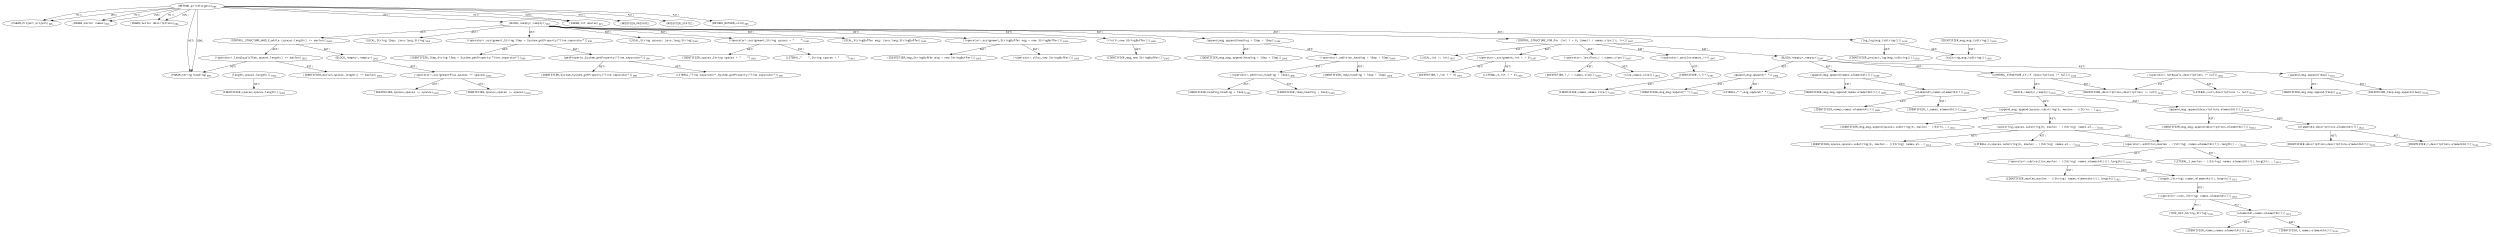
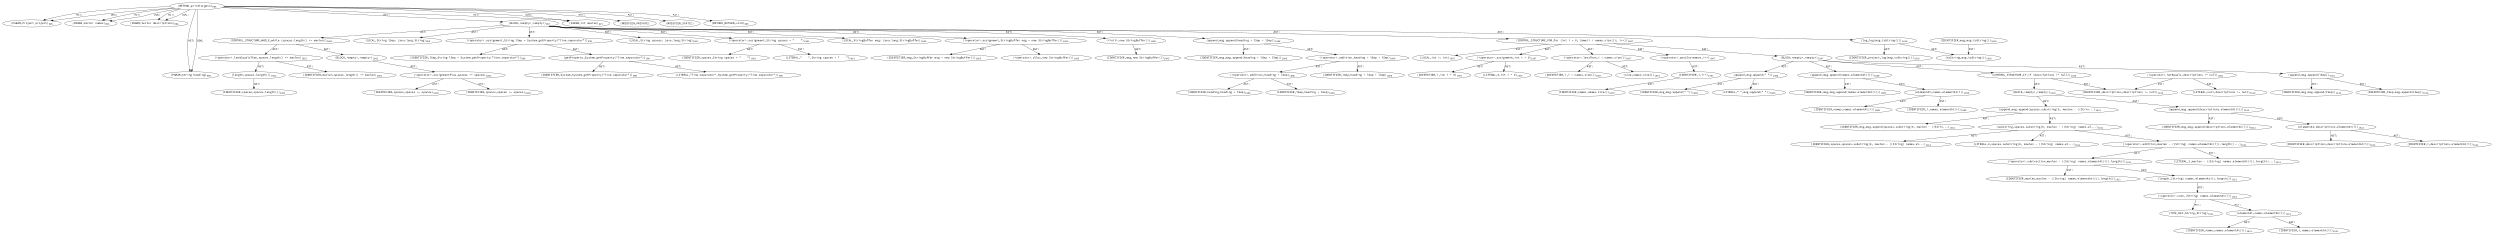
  digraph {
    fontname="Source Code Pro"
    node [fontname="Source Code Pro"]
    edge [fontname="Source Code Pro"]
    n1 [label=<(METHOD,printTargets)<SUB>995</SUB>>]
    n2 [label=<(PARAM,Project project)<SUB>995</SUB>>]
    n3 [label=<(PARAM,Vector names)<SUB>995</SUB>>]
    n4 [label=<(PARAM,Vector descriptions)<SUB>996</SUB>>]
    n5 [label=<(PARAM,String heading)<SUB>996</SUB>>]
    n6 [label=<(PARAM,int maxlen)<SUB>997</SUB>>]
    n7 [label=<(BLOCK,&lt;empty&gt;,&lt;empty&gt;)<SUB>997</SUB>>]
    n8 [label=<(MODIFIER,PRIVATE)>]
    n9 [label=<(MODIFIER,STATIC)>]
    n10 [label=<(METHOD_RETURN,void)<SUB>995</SUB>>]
    n11 [label=<(LOCAL,String lSep: java.lang.String)<SUB>999</SUB>>]
    n12 [label=<(&lt;operator&gt;.assignment,String lSep = System.getProperty(&quot;line.separator&quot;))<SUB>999</SUB>>]
    n13 [label=<(LOCAL,String spaces: java.lang.String)<SUB>1001</SUB>>]
    n14 [label=<(&lt;operator&gt;.assignment,String spaces = &quot;    &quot;)<SUB>1001</SUB>>]
    n15 [label=<(CONTROL_STRUCTURE,WHILE,while (spaces.length() &lt;= maxlen))<SUB>1002</SUB>>]
    n16 [label=<(LOCAL,StringBuffer msg: java.lang.StringBuffer)<SUB>1005</SUB>>]
    n17 [label=<(&lt;operator&gt;.assignment,StringBuffer msg = new StringBuffer())<SUB>1005</SUB>>]
    n18 [label=<(&lt;init&gt;,new StringBuffer())<SUB>1005</SUB>>]
    n19 [label=<(append,msg.append(heading + lSep + lSep))<SUB>1006</SUB>>]
    n20 [label=<(CONTROL_STRUCTURE,FOR,for (int i = 0; Some(i &lt; names.size()); i++))<SUB>1007</SUB>>]
    n21 [label=<(log,log(msg.toString()))<SUB>1016</SUB>>]
    n22 [label=<(IDENTIFIER,lSep,String lSep = System.getProperty(&quot;line.separator&quot;))<SUB>999</SUB>>]
    n23 [label=<(getProperty,System.getProperty(&quot;line.separator&quot;))<SUB>999</SUB>>]
    n24 [label=<(IDENTIFIER,spaces,String spaces = &quot;    &quot;)<SUB>1001</SUB>>]
    n25 [label=<(LITERAL,&quot;    &quot;,String spaces = &quot;    &quot;)<SUB>1001</SUB>>]
    n26 [label=<(&lt;operator&gt;.lessEqualsThan,spaces.length() &lt;= maxlen)<SUB>1002</SUB>>]
    n27 [label=<(BLOCK,&lt;empty&gt;,&lt;empty&gt;)<SUB>1002</SUB>>]
    n28 [label=<(IDENTIFIER,msg,StringBuffer msg = new StringBuffer())<SUB>1005</SUB>>]
    n29 [label=<(&lt;operator&gt;.alloc,new StringBuffer())<SUB>1005</SUB>>]
    n30 [label=<(IDENTIFIER,msg,new StringBuffer())<SUB>1005</SUB>>]
    n31 [label=<(IDENTIFIER,msg,msg.append(heading + lSep + lSep))<SUB>1006</SUB>>]
    n32 [label=<(&lt;operator&gt;.addition,heading + lSep + lSep)<SUB>1006</SUB>>]
    n33 [label=<(LOCAL,int i: int)<SUB>1007</SUB>>]
    n34 [label=<(&lt;operator&gt;.assignment,int i = 0)<SUB>1007</SUB>>]
    n35 [label=<(&lt;operator&gt;.lessThan,i &lt; names.size())<SUB>1007</SUB>>]
    n36 [label=<(&lt;operator&gt;.postIncrement,i++)<SUB>1007</SUB>>]
    n37 [label=<(BLOCK,&lt;empty&gt;,&lt;empty&gt;)<SUB>1007</SUB>>]
    n38 [label=<(IDENTIFIER,project,log(msg.toString()))<SUB>1016</SUB>>]
    n39 [label=<(toString,msg.toString())<SUB>1016</SUB>>]
    n40 [label=<(IDENTIFIER,System,System.getProperty(&quot;line.separator&quot;))<SUB>999</SUB>>]
    n41 [label=<(LITERAL,&quot;line.separator&quot;,System.getProperty(&quot;line.separator&quot;))<SUB>999</SUB>>]
    n42 [label=<(length,spaces.length())<SUB>1002</SUB>>]
    n43 [label=<(IDENTIFIER,maxlen,spaces.length() &lt;= maxlen)<SUB>1002</SUB>>]
    n44 [label=<(&lt;operator&gt;.assignmentPlus,spaces += spaces)<SUB>1003</SUB>>]
    n45 [label=<(IDENTIFIER,spaces,spaces.length())<SUB>1002</SUB>>]
    n46 [label=<(IDENTIFIER,spaces,spaces += spaces)<SUB>1003</SUB>>]
    n47 [label=<(IDENTIFIER,spaces,spaces += spaces)<SUB>1003</SUB>>]
    n48 [label=<(&lt;operator&gt;.addition,heading + lSep)<SUB>1006</SUB>>]
    n49 [label=<(IDENTIFIER,lSep,heading + lSep + lSep)<SUB>1006</SUB>>]
    n50 [label=<(IDENTIFIER,heading,heading + lSep)<SUB>1006</SUB>>]
    n51 [label=<(IDENTIFIER,lSep,heading + lSep)<SUB>1006</SUB>>]
    n52 [label=<(IDENTIFIER,i,int i = 0)<SUB>1007</SUB>>]
    n53 [label=<(LITERAL,0,int i = 0)<SUB>1007</SUB>>]
    n54 [label=<(IDENTIFIER,i,i &lt; names.size())<SUB>1007</SUB>>]
    n55 [label=<(size,names.size())<SUB>1007</SUB>>]
    n56 [label=<(IDENTIFIER,i,i++)<SUB>1007</SUB>>]
    n57 [label=<(append,msg.append(&quot; &quot;))<SUB>1008</SUB>>]
    n58 [label=<(append,msg.append(names.elementAt(i)))<SUB>1009</SUB>>]
    n59 [label=<(CONTROL_STRUCTURE,IF,if (descriptions != null))<SUB>1010</SUB>>]
    n60 [label=<(append,msg.append(lSep))<SUB>1014</SUB>>]
    n61 [label=<(IDENTIFIER,names,names.size())<SUB>1007</SUB>>]
    n62 [label=<(IDENTIFIER,msg,msg.append(&quot; &quot;))<SUB>1008</SUB>>]
    n63 [label=<(LITERAL,&quot; &quot;,msg.append(&quot; &quot;))<SUB>1008</SUB>>]
    n64 [label=<(IDENTIFIER,msg,msg.append(names.elementAt(i)))<SUB>1009</SUB>>]
    n65 [label=<(elementAt,names.elementAt(i))<SUB>1009</SUB>>]
    n66 [label=<(BLOCK,&lt;empty&gt;,&lt;empty&gt;)<SUB>1010</SUB>>]
    n67 [label=<(IDENTIFIER,descriptions,descriptions != null)<SUB>1010</SUB>>]
    n68 [label=<(IDENTIFIER,msg,msg.append(lSep))<SUB>1014</SUB>>]
    n69 [label=<(IDENTIFIER,lSep,msg.append(lSep))<SUB>1014</SUB>>]
    n70 [label=<(IDENTIFIER,names,names.elementAt(i))<SUB>1009</SUB>>]
    n71 [label=<(IDENTIFIER,i,names.elementAt(i))<SUB>1009</SUB>>]
    n72 [label=<(&lt;operator&gt;.notEquals,descriptions != null)<SUB>1010</SUB>>]
    n73 [label=<(LITERAL,null,descriptions != null)<SUB>1010</SUB>>]
    n74 [label=<(append,msg.append(spaces.substring(0, maxlen - ((Strin...)<SUB>1011</SUB>>]
    n75 [label=<(append,msg.append(descriptions.elementAt(i)))<SUB>1012</SUB>>]
    n76 [label=<(IDENTIFIER,msg,msg.append(spaces.substring(0, maxlen - ((Strin...)<SUB>1011</SUB>>]
    n77 [label=<(substring,spaces.substring(0, maxlen - ((String) names.el...)<SUB>1011</SUB>>]
    n78 [label=<(IDENTIFIER,msg,msg.append(descriptions.elementAt(i)))<SUB>6012</SUB>>]
    n79 [label=<(elementAt,descriptions.elementAt(i))<SUB>1012</SUB>>]
    n80 [label=<(IDENTIFIER,spaces,spaces.substring(0, maxlen - ((String) names.el...)<SUB>1011</SUB>>]
    n81 [label=<(LITERAL,0,spaces.substring(0, maxlen - ((String) names.el...)<SUB>1011</SUB>>]
    n82 [label=<(&lt;operator&gt;.addition,maxlen - ((String) names.elementAt(i)).length()...)<SUB>1011</SUB>>]
    n83 [label=<(&lt;operator&gt;.subtraction,maxlen - ((String) names.elementAt(i)).length())<SUB>1011</SUB>>]
    n84 [label=<(LITERAL,2,maxlen - ((String) names.elementAt(i)).length()...)<SUB>1011</SUB>>]
    n85 [label=<(IDENTIFIER,maxlen,maxlen - ((String) names.elementAt(i)).length())<SUB>1011</SUB>>]
    n86 [label=<(length,(String) names.elementAt(i).length())<SUB>1011</SUB>>]
    n87 [label=<(&lt;operator&gt;.cast,(String) names.elementAt(i))<SUB>1011</SUB>>]
    n88 [label=<(TYPE_REF,String,String)<SUB>1011</SUB>>]
    n89 [label=<(elementAt,names.elementAt(i))<SUB>1011</SUB>>]
    n90 [label=<(IDENTIFIER,names,names.elementAt(i))<SUB>1011</SUB>>]
    n91 [label=<(IDENTIFIER,i,names.elementAt(i))<SUB>1011</SUB>>]
    n92 [label=<(IDENTIFIER,descriptions,descriptions.elementAt(i))<SUB>1012</SUB>>]
    n93 [label=<(IDENTIFIER,i,descriptions.elementAt(i))<SUB>1012</SUB>>]
    n94 [label=<(IDENTIFIER,msg,msg.toString())<SUB>1016</SUB>>]
    n1 -> n2 [label="AST: "]
    n1 -> n2 [label="DDG: "]
    n1 -> n3 [label="AST: "]
    n1 -> n3 [label="DDG: "]
    n1 -> n4 [label="AST: "]
    n1 -> n4 [label="DDG: "]
    n1 -> n5 [label="AST: "]
    n1 -> n5 [label="DDG: "]
    n1 -> n6 [label="AST: "]
    n1 -> n6 [label="DDG: "]
    n1 -> n7 [label="AST: "]
    n1 -> n8 [label="AST: "]
    n1 -> n9 [label="AST: "]
    n1 -> n10 [label="AST: "]
    n7 -> n11 [label="AST: "]
    n7 -> n12 [label="AST: "]
    n7 -> n13 [label="AST: "]
    n7 -> n14 [label="AST: "]
    n7 -> n15 [label="AST: "]
    n7 -> n16 [label="AST: "]
    n7 -> n17 [label="AST: "]
    n7 -> n18 [label="AST: "]
    n7 -> n19 [label="AST: "]
    n7 -> n20 [label="AST: "]
    n7 -> n21 [label="AST: "]
    n12 -> n22 [label="AST: "]
    n12 -> n23 [label="AST: "]
    n14 -> n24 [label="AST: "]
    n14 -> n25 [label="AST: "]
    n15 -> n26 [label="AST: "]
    n15 -> n27 [label="AST: "]
    n17 -> n28 [label="AST: "]
    n17 -> n29 [label="AST: "]
    n18 -> n30 [label="AST: "]
    n19 -> n31 [label="AST: "]
    n19 -> n32 [label="AST: "]
    n20 -> n33 [label="AST: "]
    n20 -> n34 [label="AST: "]
    n20 -> n35 [label="AST: "]
    n20 -> n36 [label="AST: "]
    n20 -> n37 [label="AST: "]
    n21 -> n38 [label="AST: "]
    n21 -> n39 [label="AST: "]
    n23 -> n40 [label="AST: "]
    n23 -> n41 [label="AST: "]
-   n26 -> n5 [label="AST: "]
+   n26 -> n42 [label="AST: "]
    n26 -> n43 [label="AST: "]
    n27 -> n44 [label="AST: "]
    n32 -> n48 [label="AST: "]
    n32 -> n49 [label="AST: "]
    n34 -> n52 [label="AST: "]
    n34 -> n53 [label="AST: "]
    n35 -> n54 [label="AST: "]
    n35 -> n55 [label="AST: "]
    n36 -> n56 [label="AST: "]
    n37 -> n57 [label="AST: "]
    n37 -> n58 [label="AST: "]
    n37 -> n59 [label="AST: "]
    n37 -> n60 [label="AST: "]
    n42 -> n45 [label="AST: "]
    n44 -> n46 [label="AST: "]
    n44 -> n47 [label="AST: "]
    n48 -> n50 [label="AST: "]
    n48 -> n51 [label="AST: "]
    n56 -> n61 [label="AST: "]
    n57 -> n62 [label="AST: "]
    n57 -> n63 [label="AST: "]
    n58 -> n64 [label="AST: "]
    n58 -> n65 [label="AST: "]
    n59 -> n66 [label="AST: "]
    n59 -> n67 [label="AST: "]
    n60 -> n68 [label="AST: "]
    n60 -> n69 [label="AST: "]
    n65 -> n70 [label="AST: "]
    n65 -> n71 [label="AST: "]
    n66 -> n74 [label="AST: "]
    n66 -> n75 [label="AST: "]
    n72 -> n67 [label="AST: "]
    n72 -> n73 [label="AST: "]
    n74 -> n76 [label="AST: "]
    n74 -> n77 [label="AST: "]
    n75 -> n78 [label="AST: "]
    n75 -> n79 [label="AST: "]
    n77 -> n80 [label="AST: "]
    n77 -> n81 [label="AST: "]
    n77 -> n82 [label="AST: "]
    n79 -> n92 [label="AST: "]
    n79 -> n93 [label="AST: "]
    n82 -> n83 [label="AST: "]
    n82 -> n84 [label="AST: "]
    n83 -> n85 [label="AST: "]
    n83 -> n86 [label="AST: "]
    n86 -> n87 [label="AST: "]
    n87 -> n88 [label="AST: "]
    n87 -> n89 [label="AST: "]
    n89 -> n90 [label="AST: "]
    n89 -> n91 [label="AST: "]
    n94 -> n39 [label="AST: "]
  }
